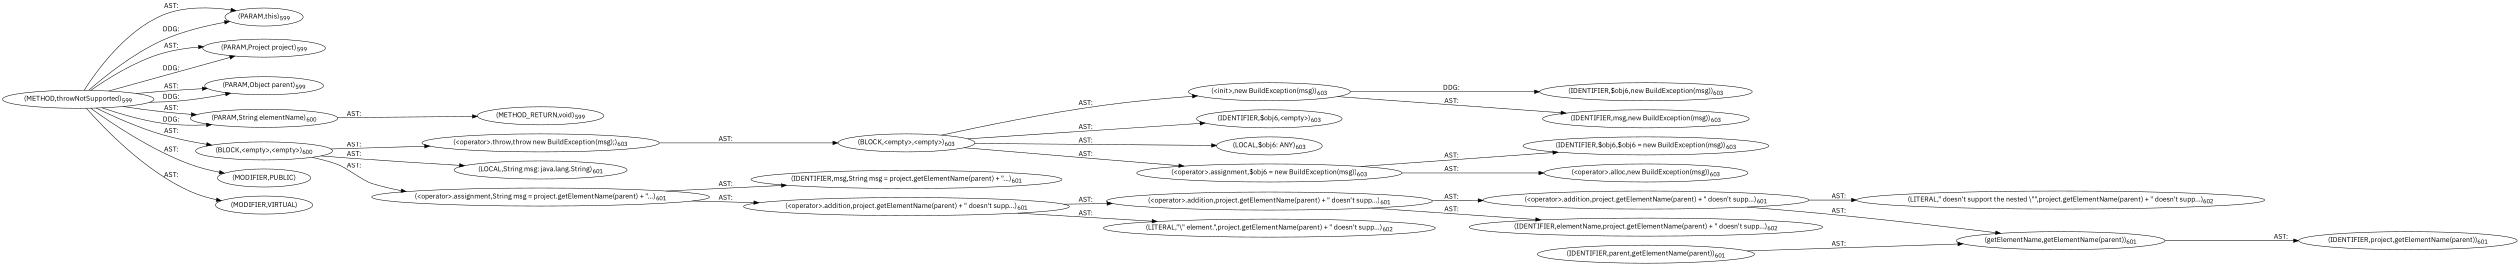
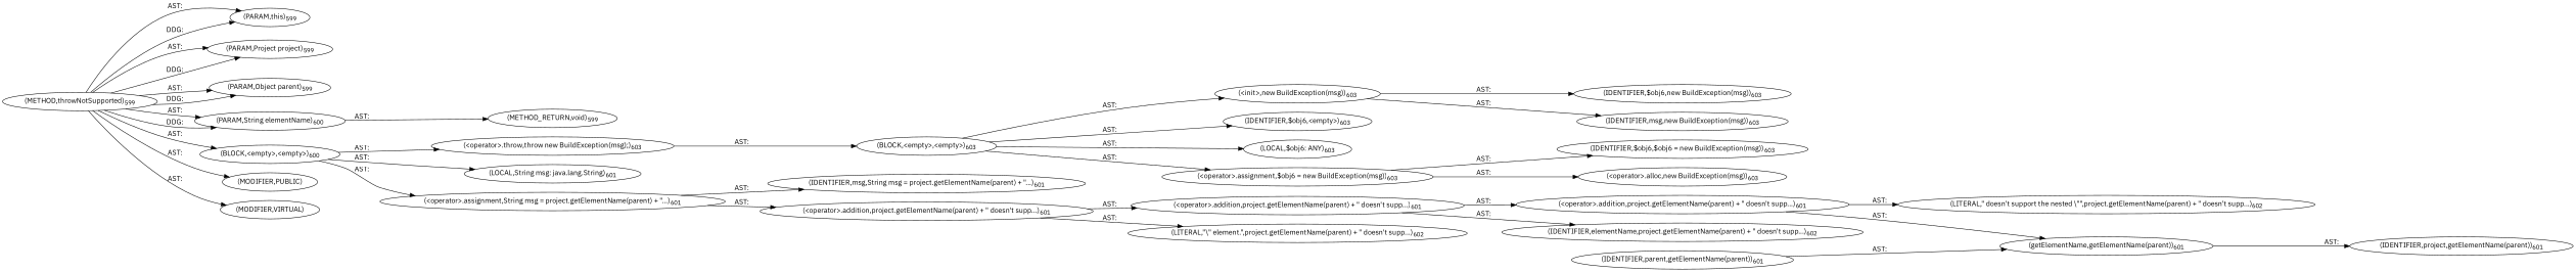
  digraph {
    fontname="IBM Plex Sans"
    rankdir=LR
    node [fontname="IBM Plex Sans"]
    edge [fontname="IBM Plex Sans"]
    n1 [label=<(METHOD,throwNotSupported)<SUB>599</SUB>>]
    n2 [label=<(PARAM,this)<SUB>599</SUB>>]
    n3 [label=<(PARAM,Project project)<SUB>599</SUB>>]
    n4 [label=<(PARAM,Object parent)<SUB>599</SUB>>]
    n5 [label=<(PARAM,String elementName)<SUB>600</SUB>>]
    n6 [label=<(BLOCK,&lt;empty&gt;,&lt;empty&gt;)<SUB>600</SUB>>]
    n7 [label=<(MODIFIER,PUBLIC)>]
    n8 [label=<(MODIFIER,VIRTUAL)>]
    n9 [label=<(METHOD_RETURN,void)<SUB>599</SUB>>]
    n10 [label=<(LOCAL,String msg: java.lang.String)<SUB>601</SUB>>]
    n11 [label=<(&lt;operator&gt;.assignment,String msg = project.getElementName(parent) + &quot;...)<SUB>601</SUB>>]
    n12 [label=<(&lt;operator&gt;.throw,throw new BuildException(msg);)<SUB>603</SUB>>]
    n13 [label=<(IDENTIFIER,msg,String msg = project.getElementName(parent) + &quot;...)<SUB>601</SUB>>]
    n14 [label=<(&lt;operator&gt;.addition,project.getElementName(parent) + &quot; doesn't supp...)<SUB>601</SUB>>]
    n15 [label=<(BLOCK,&lt;empty&gt;,&lt;empty&gt;)<SUB>603</SUB>>]
    n16 [label=<(&lt;operator&gt;.addition,project.getElementName(parent) + &quot; doesn't supp...)<SUB>601</SUB>>]
    n17 [label=<(LITERAL,&quot;\&quot; element.&quot;,project.getElementName(parent) + &quot; doesn't supp...)<SUB>602</SUB>>]
    n18 [label=<(&lt;operator&gt;.addition,project.getElementName(parent) + &quot; doesn't supp...)<SUB>601</SUB>>]
    n19 [label=<(IDENTIFIER,elementName,project.getElementName(parent) + &quot; doesn't supp...)<SUB>602</SUB>>]
    n20 [label=<(getElementName,getElementName(parent))<SUB>601</SUB>>]
    n21 [label=<(LITERAL,&quot; doesn't support the nested \&quot;&quot;,project.getElementName(parent) + &quot; doesn't supp...)<SUB>602</SUB>>]
    n22 [label=<(IDENTIFIER,project,getElementName(parent))<SUB>601</SUB>>]
    n23 [label=<(IDENTIFIER,parent,getElementName(parent))<SUB>601</SUB>>]
    n24 [label=<(LOCAL,$obj6: ANY)<SUB>603</SUB>>]
    n25 [label=<(&lt;operator&gt;.assignment,$obj6 = new BuildException(msg))<SUB>603</SUB>>]
    n26 [label=<(&lt;init&gt;,new BuildException(msg))<SUB>603</SUB>>]
    n27 [label=<(IDENTIFIER,$obj6,&lt;empty&gt;)<SUB>603</SUB>>]
    n28 [label=<(IDENTIFIER,$obj6,$obj6 = new BuildException(msg))<SUB>603</SUB>>]
    n29 [label=<(&lt;operator&gt;.alloc,new BuildException(msg))<SUB>603</SUB>>]
    n30 [label=<(IDENTIFIER,$obj6,new BuildException(msg))<SUB>603</SUB>>]
    n31 [label=<(IDENTIFIER,msg,new BuildException(msg))<SUB>603</SUB>>]
    n1 -> n2 [label="AST: "]
    n1 -> n2 [label="DDG: "]
    n1 -> n3 [label="AST: "]
    n1 -> n3 [label="DDG: "]
    n1 -> n4 [label="AST: "]
    n1 -> n4 [label="DDG: "]
    n1 -> n5 [label="AST: "]
    n1 -> n5 [label="DDG: "]
    n1 -> n6 [label="AST: "]
    n1 -> n7 [label="AST: "]
    n1 -> n8 [label="AST: "]
    n5 -> n9 [label="AST: "]
    n6 -> n10 [label="AST: "]
    n6 -> n11 [label="AST: "]
    n6 -> n12 [label="AST: "]
    n11 -> n13 [label="AST: "]
    n11 -> n14 [label="AST: "]
    n12 -> n15 [label="AST: "]
    n14 -> n16 [label="AST: "]
    n14 -> n17 [label="AST: "]
    n15 -> n24 [label="AST: "]
    n15 -> n25 [label="AST: "]
    n15 -> n26 [label="AST: "]
    n15 -> n27 [label="AST: "]
    n16 -> n18 [label="AST: "]
    n16 -> n19 [label="AST: "]
    n18 -> n20 [label="AST: "]
    n18 -> n21 [label="AST: "]
    n20 -> n22 [label="AST: "]
    n23 -> n20 [label="AST: "]
    n25 -> n28 [label="AST: "]
    n25 -> n29 [label="AST: "]
-   n26 -> n30 [label="DDG: "]
+   n26 -> n30 [label="AST: "]
    n26 -> n31 [label="AST: "]
  }
